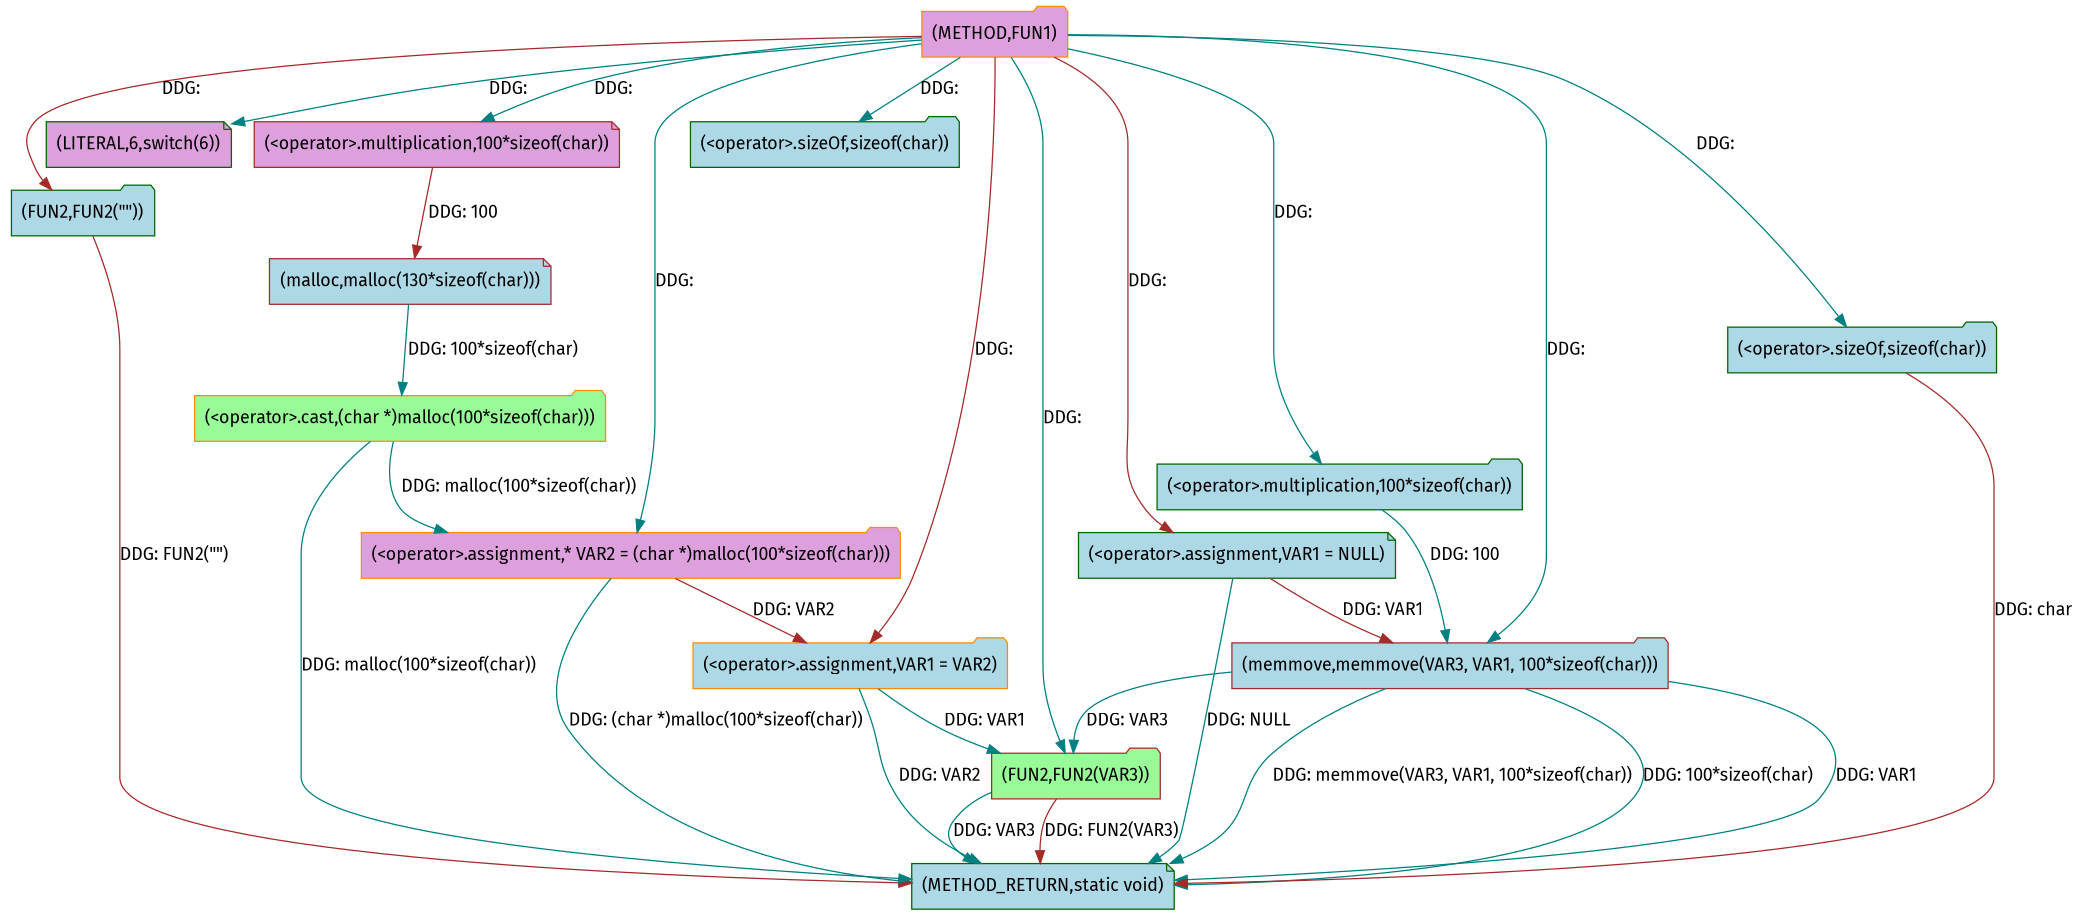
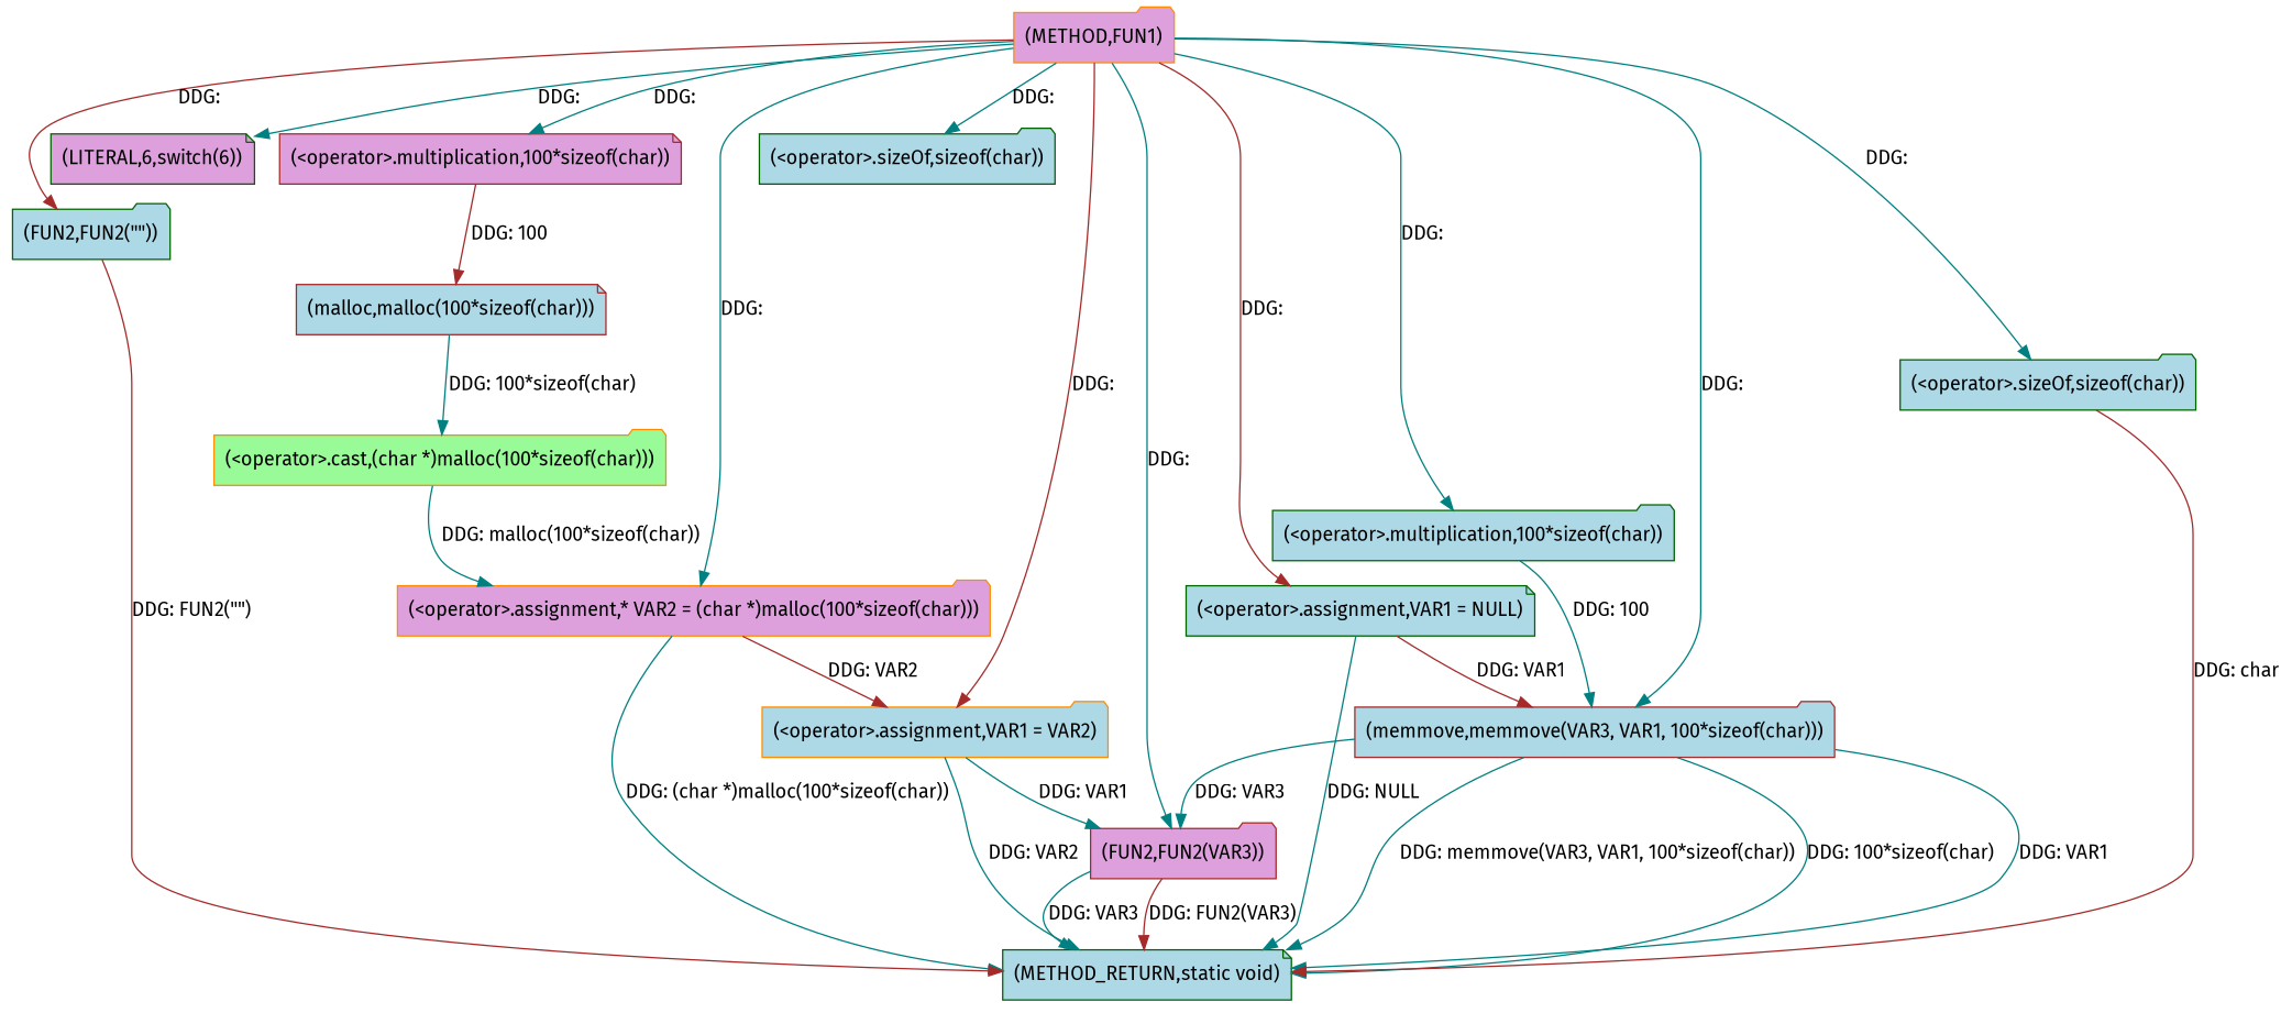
  digraph {
    fontname="Fira Sans"
    node [color=darkgreen fillcolor=lightblue fontname="Fira Sans" shape=folder style=filled]
    edge [color=teal fontname="Fira Sans"]
    n1 [color=darkorange fillcolor=plum label="(METHOD,FUN1)"]
    n2 [label="(<operator>.assignment,VAR1 = NULL)" shape=note]
    n3 [fillcolor=plum label="(LITERAL,6,switch(6))" shape=note]
    n4 [color=darkorange fillcolor=plum label="(<operator>.assignment,* VAR2 = (char *)malloc(100*sizeof(char)))"]
    n5 [color=brown fillcolor=plum label="(<operator>.multiplication,100*sizeof(char))" shape=note]
    n6 [label="(<operator>.sizeOf,sizeof(char))"]
    n7 [color=darkorange label="(<operator>.assignment,VAR1 = VAR2)"]
    n8 [label="(FUN2,FUN2(\"\"))"]
    n9 [color=brown label="(memmove,memmove(VAR3, VAR1, 100*sizeof(char)))"]
    n10 [label="(<operator>.multiplication,100*sizeof(char))"]
    n11 [label="(<operator>.sizeOf,sizeof(char))"]
-   n12 [color=brown fillcolor=palegreen label="(FUN2,FUN2(VAR3))"]
+   n12 [color=brown fillcolor=plum label="(FUN2,FUN2(VAR3))"]
    n13 [label="(METHOD_RETURN,static void)" shape=note]
-   n14 [color=brown label="(malloc,malloc(130*sizeof(char)))" shape=note]
+   n14 [color=brown label="(malloc,malloc(100*sizeof(char)))" shape=note]
    n15 [color=darkorange fillcolor=palegreen label="(<operator>.cast,(char *)malloc(100*sizeof(char)))"]
    n1 -> n2 [color=brown label="DDG: "]
    n1 -> n3 [label="DDG: "]
    n1 -> n4 [label="DDG: "]
    n1 -> n5 [label="DDG: "]
    n1 -> n6 [label="DDG: "]
    n1 -> n7 [color=brown label="DDG: "]
    n1 -> n8 [color=brown label="DDG: "]
    n1 -> n9 [label="DDG: "]
    n1 -> n10 [label="DDG: "]
    n1 -> n11 [label="DDG: "]
    n1 -> n12 [label="DDG: "]
    n2 -> n9 [color=brown label="DDG: VAR1"]
    n2 -> n13 [label="DDG: NULL"]
    n4 -> n7 [color=brown label="DDG: VAR2"]
    n4 -> n13 [label="DDG: (char *)malloc(100*sizeof(char))"]
    n5 -> n14 [color=brown label="DDG: 100"]
    n7 -> n12 [label="DDG: VAR1"]
    n7 -> n13 [label="DDG: VAR2"]
    n8 -> n13 [color=brown label="DDG: FUN2(\"\")"]
    n9 -> n12 [label="DDG: VAR3"]
    n9 -> n13 [label="DDG: memmove(VAR3, VAR1, 100*sizeof(char))"]
    n9 -> n13 [label="DDG: 100*sizeof(char)"]
    n9 -> n13 [label="DDG: VAR1"]
    n10 -> n9 [label="DDG: 100"]
    n11 -> n13 [color=brown label="DDG: char"]
    n12 -> n13 [color=brown label="DDG: FUN2(VAR3)"]
    n12 -> n13 [label="DDG: VAR3"]
    n14 -> n15 [label="DDG: 100*sizeof(char)"]
    n15 -> n4 [label="DDG: malloc(100*sizeof(char))"]
-   n15 -> n13 [label="DDG: malloc(100*sizeof(char))"]
  }
